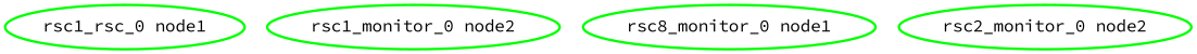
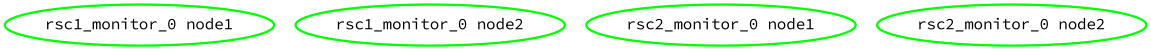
  digraph {
    fontname="Source Code Pro"
    node [color=green fontcolor=black style=bold fontname="Source Code Pro"]
-   "rsc1_monitor_0 node1" [label="rsc1_rsc_0 node1"]
+   "rsc1_monitor_0 node1"
    "rsc1_monitor_0 node2"
-   "rsc2_monitor_0 node1" [label="rsc8_monitor_0 node1"]
+   "rsc2_monitor_0 node1"
    "rsc2_monitor_0 node2"
  }
